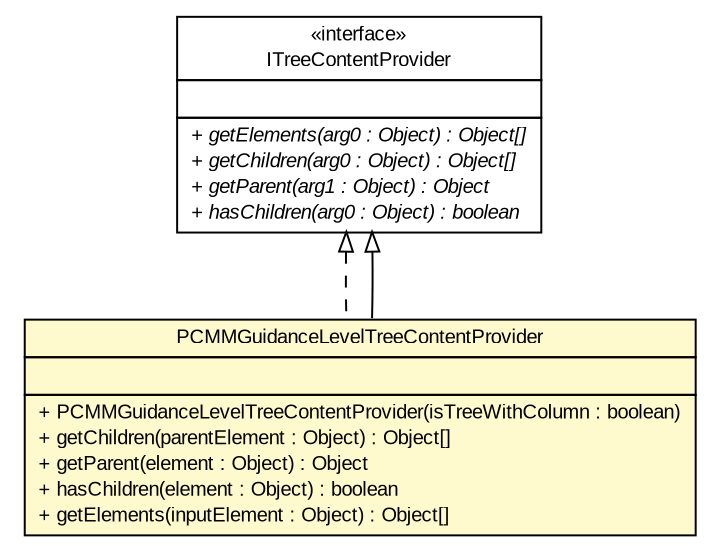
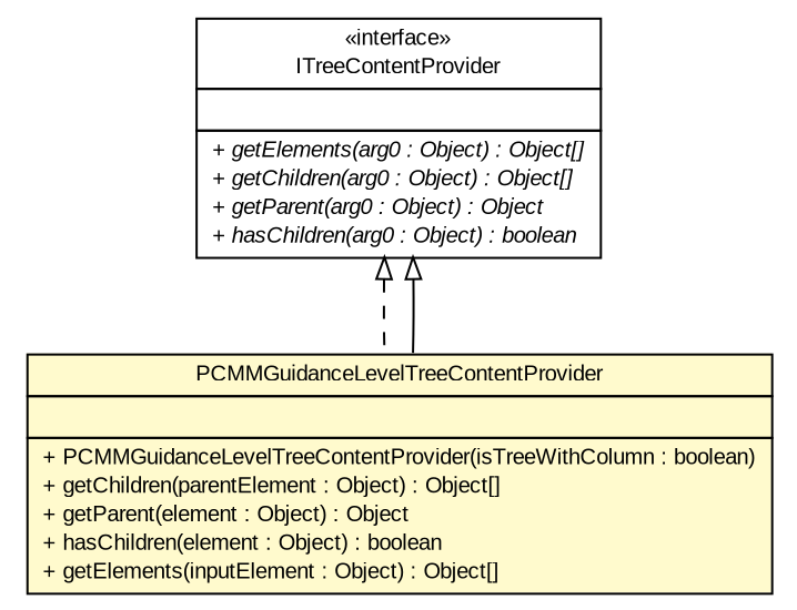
  digraph {
    nodesep=0.25
    ranksep=0.5
    node [fontcolor=black fontname=arial fontsize=10.0 shape=plaintext]
    edge [arrowtail=empty dir=back fontname=arial fontsize=10 headport=p labelfontname=arial labelfontsize=10 tailport=p]
    n1 [label=<<table title="gov.sandia.cf.parts.ui.pcmm.editors.PCMMGuidanceLevelTreeContentProvider" border="0" cellborder="1" cellspacing="0" cellpadding="2" port="p" bgcolor="lemonChiffon" href="./PCMMGuidanceLevelTreeContentProvider.html"> 		<tr><td><table border="0" cellspacing="0" cellpadding="1"> <tr><td align="center" balign="center"> PCMMGuidanceLevelTreeContentProvider </td></tr> 		</table></td></tr> 		<tr><td><table border="0" cellspacing="0" cellpadding="1"> <tr><td align="left" balign="left">  </td></tr> 		</table></td></tr> 		<tr><td><table border="0" cellspacing="0" cellpadding="1"> <tr><td align="left" balign="left"> + PCMMGuidanceLevelTreeContentProvider(isTreeWithColumn : boolean) </td></tr> <tr><td align="left" balign="left"> + getChildren(parentElement : Object) : Object[] </td></tr> <tr><td align="left" balign="left"> + getParent(element : Object) : Object </td></tr> <tr><td align="left" balign="left"> + hasChildren(element : Object) : boolean </td></tr> <tr><td align="left" balign="left"> + getElements(inputElement : Object) : Object[] </td></tr> 		</table></td></tr> 		</table>>]
-   n2 [label=<<table title="org.eclipse.jface.viewers.ITreeContentProvider" border="0" cellborder="1" cellspacing="0" cellpadding="2" port="p" href="http://java.sun.com/j2se/1.4.2/docs/api/org/eclipse/jface/viewers/ITreeContentProvider.html"> 		<tr><td><table border="0" cellspacing="0" cellpadding="1"> <tr><td align="center" balign="center"> &#171;interface&#187; </td></tr> <tr><td align="center" balign="center"> ITreeContentProvider </td></tr> 		</table></td></tr> 		<tr><td><table border="0" cellspacing="0" cellpadding="1"> <tr><td align="left" balign="left">  </td></tr> 		</table></td></tr> 		<tr><td><table border="0" cellspacing="0" cellpadding="1"> <tr><td align="left" balign="left"><font face="arial italic" point-size="10.0"> + getElements(arg0 : Object) : Object[] </font></td></tr> <tr><td align="left" balign="left"><font face="arial italic" point-size="10.0"> + getChildren(arg0 : Object) : Object[] </font></td></tr> <tr><td align="left" balign="left"><font face="arial italic" point-size="10.0"> + getParent(arg1 : Object) : Object </font></td></tr> <tr><td align="left" balign="left"><font face="arial italic" point-size="10.0"> + hasChildren(arg0 : Object) : boolean </font></td></tr> 		</table></td></tr> 		</table>>]
+   n2 [label=<<table title="org.eclipse.jface.viewers.ITreeContentProvider" border="0" cellborder="1" cellspacing="0" cellpadding="2" port="p" href="http://java.sun.com/j2se/1.4.2/docs/api/org/eclipse/jface/viewers/ITreeContentProvider.html"> 		<tr><td><table border="0" cellspacing="0" cellpadding="1"> <tr><td align="center" balign="center"> &#171;interface&#187; </td></tr> <tr><td align="center" balign="center"> ITreeContentProvider </td></tr> 		</table></td></tr> 		<tr><td><table border="0" cellspacing="0" cellpadding="1"> <tr><td align="left" balign="left">  </td></tr> 		</table></td></tr> 		<tr><td><table border="0" cellspacing="0" cellpadding="1"> <tr><td align="left" balign="left"><font face="arial italic" point-size="10.0"> + getElements(arg0 : Object) : Object[] </font></td></tr> <tr><td align="left" balign="left"><font face="arial italic" point-size="10.0"> + getChildren(arg0 : Object) : Object[] </font></td></tr> <tr><td align="left" balign="left"><font face="arial italic" point-size="10.0"> + getParent(arg0 : Object) : Object </font></td></tr> <tr><td align="left" balign="left"><font face="arial italic" point-size="10.0"> + hasChildren(arg0 : Object) : boolean </font></td></tr> 		</table></td></tr> 		</table>>]
    n2 -> n1 [style=dashed]
    n2 -> n1 [style=solid]
  }
